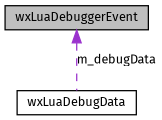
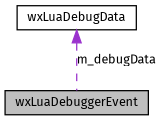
  digraph {
    fontname="Fira Sans"
    node [color=black fontname="Fira Sans" fontsize=10 shape=record style=filled]
    n1 [fillcolor=grey75 fontcolor=black height=0.2 label=wxLuaDebuggerEvent width=0.4]
    n2 [fillcolor=white height=0.2 label=wxLuaDebugData width=0.4]
-   n1 -> n2 [color=darkorchid3 dir=back fontname="Fira Sans" fontsize=10 label=m_debugData labelfontname=FreeSans labelfontsize=10 style=dashed]
+   n2 -> n1 [color=darkorchid3 dir=back fontname="Fira Sans" fontsize=10 label=m_debugData labelfontname=FreeSans labelfontsize=10 style=dashed]
  }
